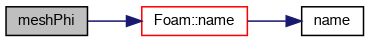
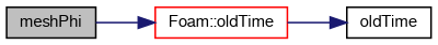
  digraph {
    rankdir=LR
    node [color=black fontname=FreeSans fontsize=10 shape=record]
    edge [color=midnightblue fontname=FreeSans fontsize=10 labelfontname=FreeSans labelfontsize=10 style=solid]
    n1 [fillcolor=grey75 fontcolor=black height=0.2 label=meshPhi style=filled width=0.4]
-   n2 [color=red height=0.2 label="Foam::name" width=0.4]
-   n3 [height=0.2 label=name width=0.4]
+   n2 [color=red height=0.2 label="Foam::oldTime" width=0.4]
+   n3 [height=0.2 label=oldTime width=0.4]
    n1 -> n2
    n2 -> n3
  }
